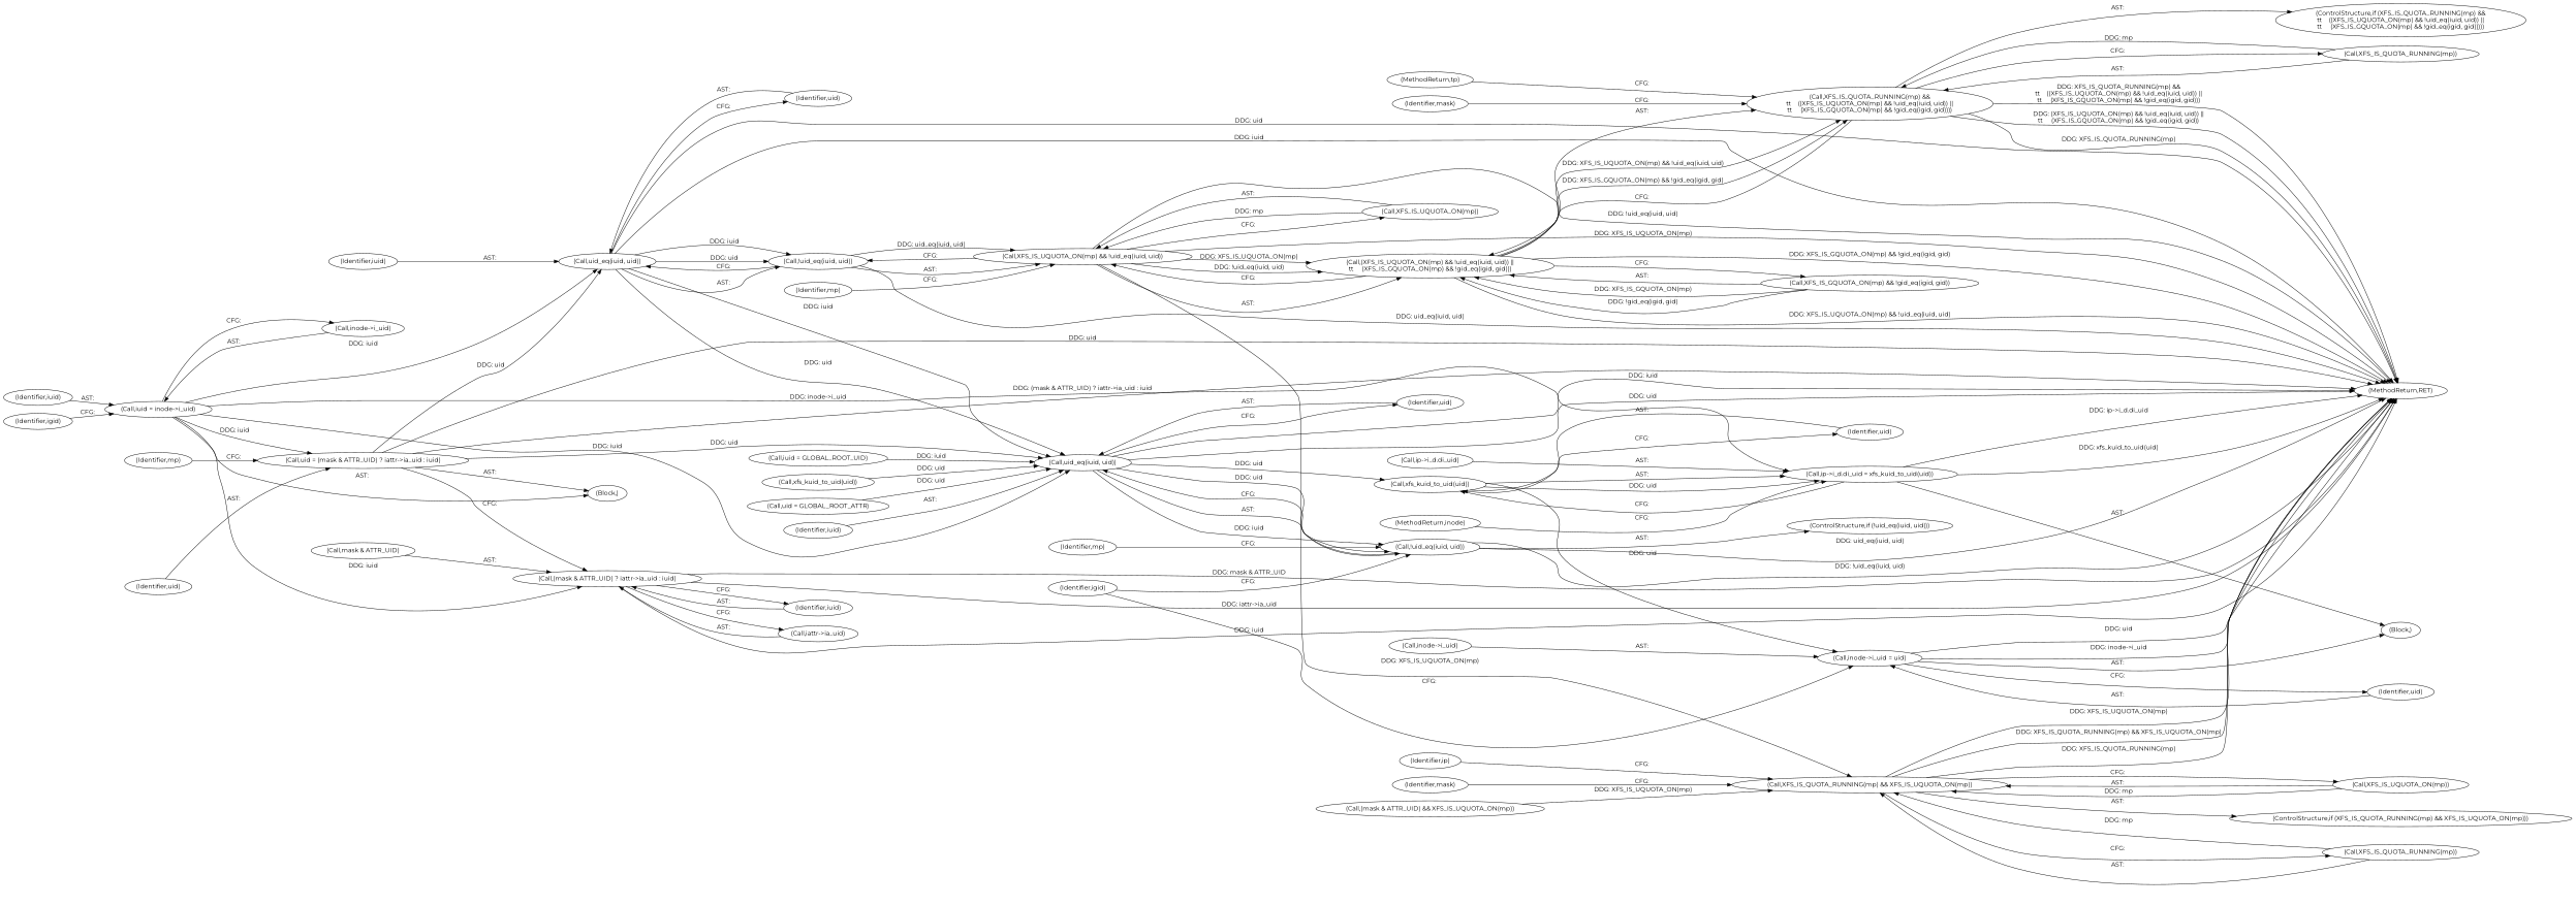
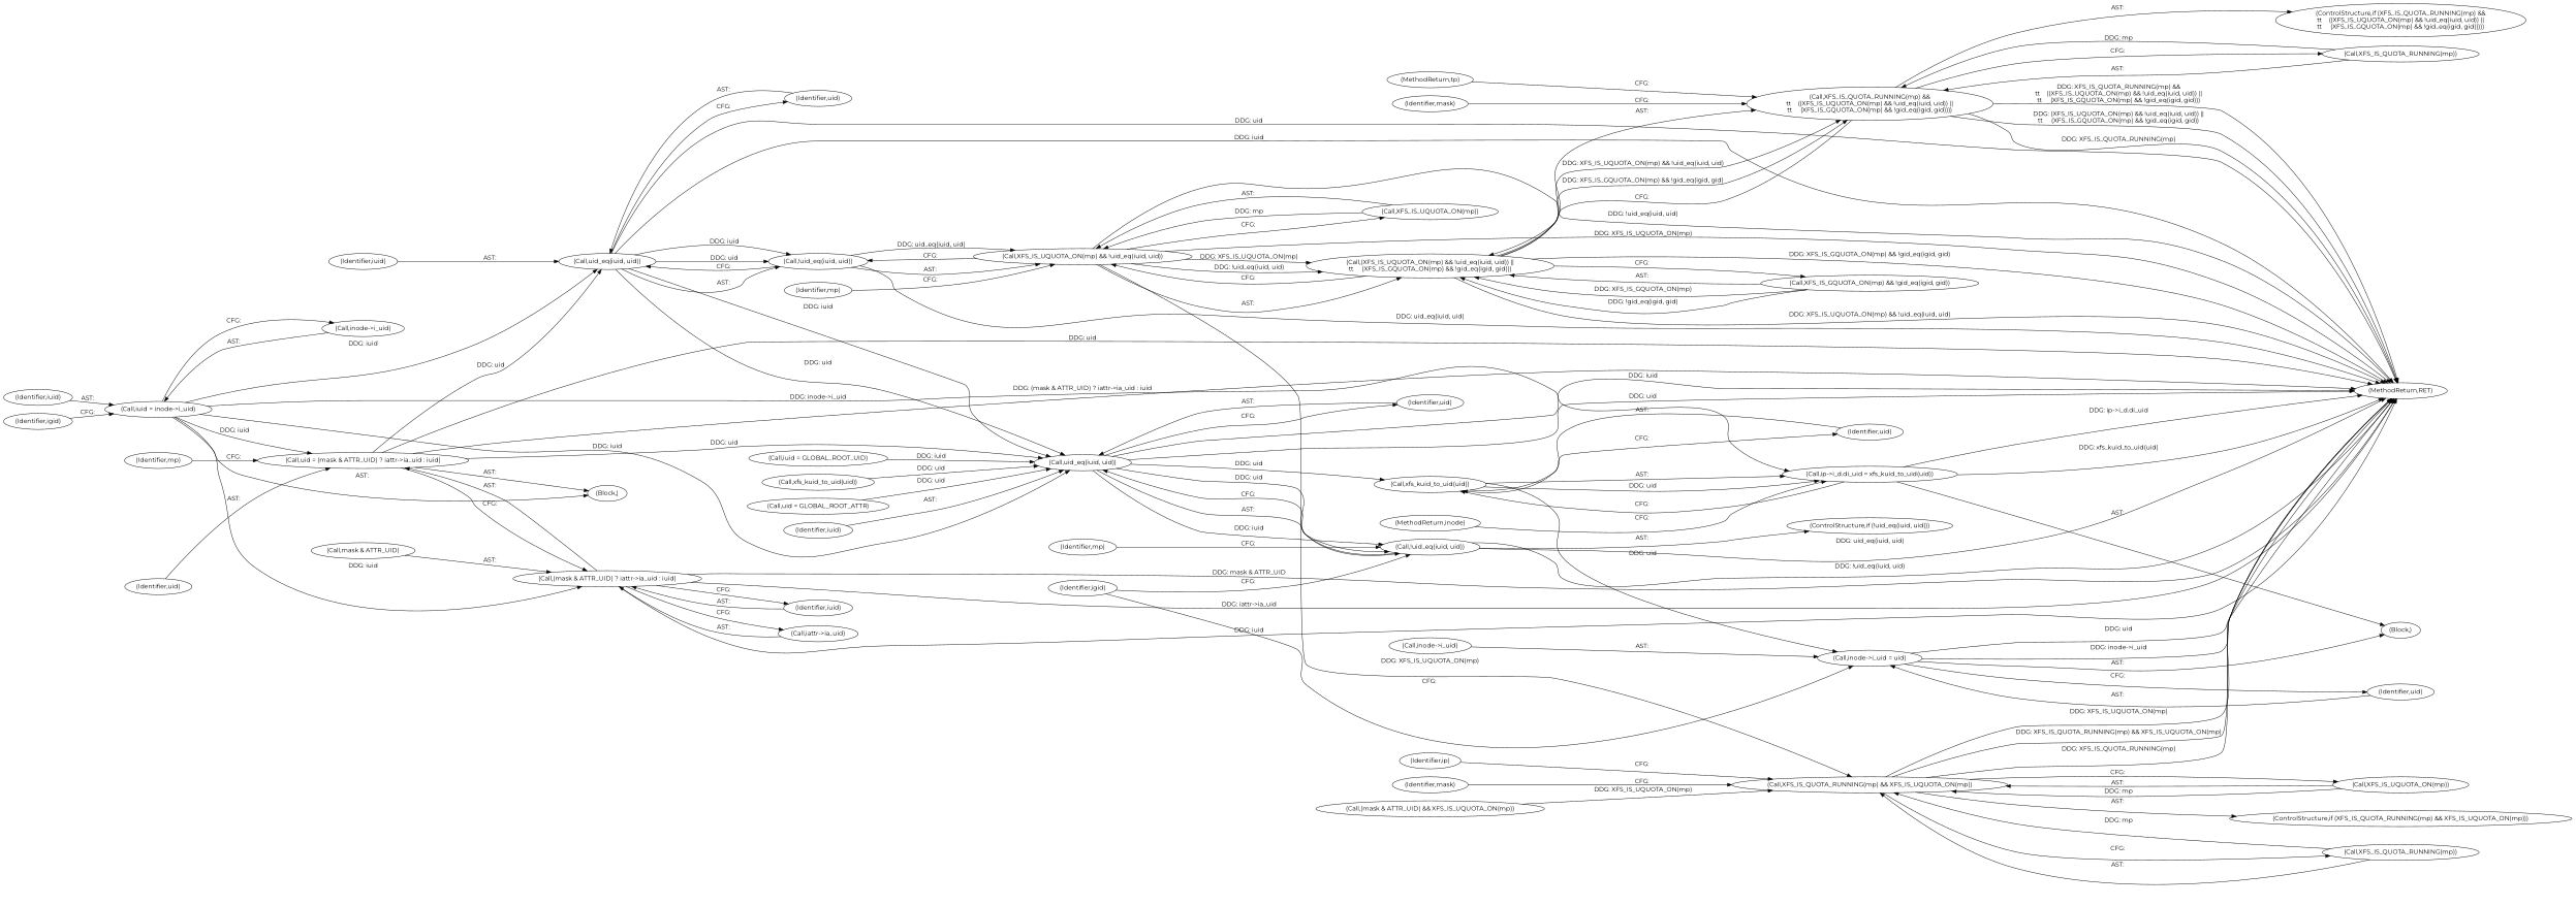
  digraph {
    fontname=Montserrat
    rankdir=LR
    node [fontname=Montserrat]
    edge [fontname=Montserrat]
    n1 [label="(Call,iuid = inode->i_uid)"]
    n2 [label="(Call,uid = (mask & ATTR_UID) ? iattr->ia_uid : iuid)"]
    n3 [label="(Call,uid_eq(iuid, uid))"]
    n4 [label="(Call,uid_eq(iuid, uid))"]
    n5 [label="(Call,(mask & ATTR_UID) ? iattr->ia_uid : iuid)"]
    n6 [label="(Call,inode->i_uid)"]
    n7 [label="(Block,)"]
    n8 [label="(Call,ip->i_d.di_uid = xfs_kuid_to_uid(uid))"]
    n9 [label="(MethodReturn,RET)"]
    n10 [label="(Call,!uid_eq(iuid, uid))"]
    n11 [label="(Identifier,uid)"]
    n12 [label="(Call,!uid_eq(iuid, uid))"]
    n13 [label="(Call,xfs_kuid_to_uid(uid))"]
    n14 [label="(Identifier,uid)"]
    n15 [label="(Call,iattr->ia_uid)"]
    n16 [label="(Identifier,iuid)"]
    n17 [label="(Call,XFS_IS_UQUOTA_ON(mp) && !uid_eq(iuid, uid))"]
    n18 [label="(Call,(XFS_IS_UQUOTA_ON(mp) && !uid_eq(iuid, uid)) ||\n\t\t     (XFS_IS_GQUOTA_ON(mp) && !gid_eq(igid, gid)))"]
    n19 [label="(Call,XFS_IS_QUOTA_RUNNING(mp) && XFS_IS_UQUOTA_ON(mp))"]
    n20 [label="(Call,XFS_IS_UQUOTA_ON(mp))"]
    n21 [label="(Call,XFS_IS_QUOTA_RUNNING(mp) &&\n\t\t    ((XFS_IS_UQUOTA_ON(mp) && !uid_eq(iuid, uid)) ||\n\t\t     (XFS_IS_GQUOTA_ON(mp) && !gid_eq(igid, gid))))"]
    n22 [label="(Call,XFS_IS_GQUOTA_ON(mp) && !gid_eq(igid, gid))"]
    n23 [label="(ControlStructure,if (XFS_IS_QUOTA_RUNNING(mp) && XFS_IS_UQUOTA_ON(mp)))"]
    n24 [label="(Call,XFS_IS_QUOTA_RUNNING(mp))"]
    n25 [label="(Call,XFS_IS_UQUOTA_ON(mp))"]
    n26 [label="(ControlStructure,if (XFS_IS_QUOTA_RUNNING(mp) &&\n\t\t    ((XFS_IS_UQUOTA_ON(mp) && !uid_eq(iuid, uid)) ||\n\t\t     (XFS_IS_GQUOTA_ON(mp) && !gid_eq(igid, gid)))))"]
    n27 [label="(Call,XFS_IS_QUOTA_RUNNING(mp))"]
    n28 [label="(ControlStructure,if (!uid_eq(iuid, uid)))"]
    n29 [label="(Call,inode->i_uid = uid)"]
    n30 [label="(Identifier,uid)"]
    n31 [label="(Block,)"]
    n32 [label="(Identifier,uid)"]
    n33 [label="(Identifier,iuid)"]
    n34 [label="(Call,iuid = GLOBAL_ROOT_UID)"]
-   n35 [label="(Call,ip->i_d.di_uid)"]
    n36 [label="(Identifier,ip)"]
    n37 [label="(Call,mask & ATTR_UID)"]
    n38 [label="(Call,xfs_kuid_to_uid(uid))"]
    n39 [label="(Call,inode->i_uid)"]
    n40 [label="(Call,uid = GLOBAL_ROOT_ATTR)"]
    n41 [label="(Identifier,mp)"]
    n42 [label="(Identifier,iuid)"]
    n43 [label="(MethodReturn,tp)"]
    n44 [label="(Identifier,mp)"]
    n45 [label="(Identifier,mask)"]
    n46 [label="(Identifier,mask)"]
    n47 [label="(Call,(mask & ATTR_UID) && XFS_IS_UQUOTA_ON(mp))"]
    n48 [label="(Identifier,iuid)"]
    n49 [label="(Identifier,igid)"]
    n50 [label="(MethodReturn,inode)"]
    n51 [label="(Identifier,igid)"]
    n52 [label="(Identifier,uid)"]
    n53 [label="(Identifier,mp)"]
    n1 -> n2 [label="DDG: iuid"]
    n1 -> n3 [label="DDG: iuid"]
    n1 -> n4 [label="DDG: iuid"]
    n1 -> n5 [label="DDG: iuid"]
    n1 -> n6 [label="CFG: "]
    n1 -> n7 [label="AST: "]
    n1 -> n8 [label="DDG: inode->i_uid"]
    n2 -> n3 [label="DDG: uid"]
    n2 -> n4 [label="DDG: uid"]
    n2 -> n5 [label="CFG: "]
    n2 -> n7 [label="AST: "]
    n2 -> n9 [label="DDG: uid"]
    n2 -> n9 [label="DDG: (mask & ATTR_UID) ? iattr->ia_uid : iuid"]
    n3 -> n4 [label="DDG: iuid"]
    n3 -> n4 [label="DDG: uid"]
    n3 -> n9 [label="DDG: uid"]
    n3 -> n9 [label="DDG: iuid"]
    n3 -> n10 [label="AST: "]
    n3 -> n10 [label="DDG: iuid"]
    n3 -> n10 [label="DDG: uid"]
    n3 -> n11 [label="CFG: "]
    n4 -> n9 [label="DDG: iuid"]
    n4 -> n9 [label="DDG: uid"]
    n4 -> n12 [label="AST: "]
    n4 -> n12 [label="DDG: iuid"]
    n4 -> n12 [label="DDG: uid"]
    n4 -> n13 [label="DDG: uid"]
    n4 -> n14 [label="CFG: "]
+   n5 -> n2 [label="AST: "]
    n5 -> n9 [label="DDG: mask & ATTR_UID"]
    n5 -> n9 [label="DDG: iattr->ia_uid"]
    n5 -> n9 [label="DDG: iuid"]
    n5 -> n15 [label="CFG: "]
    n5 -> n16 [label="CFG: "]
    n6 -> n1 [label="AST: "]
    n8 -> n9 [label="DDG: xfs_kuid_to_uid(uid)"]
    n8 -> n9 [label="DDG: ip->i_d.di_uid"]
    n8 -> n13 [label="CFG: "]
    n8 -> n31 [label="AST: "]
    n10 -> n3 [label="CFG: "]
    n10 -> n9 [label="DDG: uid_eq(iuid, uid)"]
    n10 -> n17 [label="AST: "]
    n10 -> n17 [label="DDG: uid_eq(iuid, uid)"]
    n11 -> n3 [label="AST: "]
    n12 -> n4 [label="CFG: "]
    n12 -> n9 [label="DDG: uid_eq(iuid, uid)"]
    n12 -> n9 [label="DDG: !uid_eq(iuid, uid)"]
    n12 -> n28 [label="AST: "]
    n13 -> n8 [label="AST: "]
    n13 -> n8 [label="DDG: uid"]
    n13 -> n29 [label="DDG: uid"]
    n13 -> n30 [label="CFG: "]
    n14 -> n4 [label="AST: "]
    n15 -> n5 [label="AST: "]
    n16 -> n5 [label="AST: "]
    n17 -> n9 [label="DDG: XFS_IS_UQUOTA_ON(mp)"]
    n17 -> n9 [label="DDG: !uid_eq(iuid, uid)"]
    n17 -> n10 [label="CFG: "]
    n17 -> n18 [label="AST: "]
    n17 -> n18 [label="DDG: XFS_IS_UQUOTA_ON(mp)"]
    n17 -> n18 [label="DDG: !uid_eq(iuid, uid)"]
    n17 -> n19 [label="DDG: XFS_IS_UQUOTA_ON(mp)"]
    n17 -> n20 [label="CFG: "]
    n18 -> n9 [label="DDG: XFS_IS_GQUOTA_ON(mp) && !gid_eq(igid, gid)"]
    n18 -> n9 [label="DDG: XFS_IS_UQUOTA_ON(mp) && !uid_eq(iuid, uid)"]
    n18 -> n17 [label="CFG: "]
    n18 -> n21 [label="AST: "]
    n18 -> n21 [label="DDG: XFS_IS_UQUOTA_ON(mp) && !uid_eq(iuid, uid)"]
    n18 -> n21 [label="DDG: XFS_IS_GQUOTA_ON(mp) && !gid_eq(igid, gid)"]
    n18 -> n22 [label="CFG: "]
    n19 -> n9 [label="DDG: XFS_IS_UQUOTA_ON(mp)"]
    n19 -> n9 [label="DDG: XFS_IS_QUOTA_RUNNING(mp) && XFS_IS_UQUOTA_ON(mp)"]
    n19 -> n9 [label="DDG: XFS_IS_QUOTA_RUNNING(mp)"]
    n19 -> n23 [label="AST: "]
    n19 -> n24 [label="CFG: "]
    n19 -> n25 [label="CFG: "]
    n20 -> n17 [label="AST: "]
    n20 -> n17 [label="DDG: mp"]
    n21 -> n9 [label="DDG: (XFS_IS_UQUOTA_ON(mp) && !uid_eq(iuid, uid)) ||\n\t\t     (XFS_IS_GQUOTA_ON(mp) && !gid_eq(igid, gid))"]
    n21 -> n9 [label="DDG: XFS_IS_QUOTA_RUNNING(mp)"]
    n21 -> n9 [label="DDG: XFS_IS_QUOTA_RUNNING(mp) &&\n\t\t    ((XFS_IS_UQUOTA_ON(mp) && !uid_eq(iuid, uid)) ||\n\t\t     (XFS_IS_GQUOTA_ON(mp) && !gid_eq(igid, gid)))"]
    n21 -> n18 [label="CFG: "]
    n21 -> n26 [label="AST: "]
    n21 -> n27 [label="CFG: "]
    n22 -> n18 [label="AST: "]
    n22 -> n18 [label="DDG: XFS_IS_GQUOTA_ON(mp)"]
    n22 -> n18 [label="DDG: !gid_eq(igid, gid)"]
    n24 -> n19 [label="AST: "]
    n24 -> n19 [label="DDG: mp"]
    n25 -> n19 [label="AST: "]
    n25 -> n19 [label="DDG: mp"]
    n27 -> n21 [label="AST: "]
    n27 -> n21 [label="DDG: mp"]
    n29 -> n9 [label="DDG: uid"]
    n29 -> n9 [label="DDG: inode->i_uid"]
    n29 -> n31 [label="AST: "]
    n29 -> n32 [label="CFG: "]
    n30 -> n13 [label="AST: "]
    n32 -> n29 [label="AST: "]
    n33 -> n3 [label="AST: "]
    n34 -> n4 [label="DDG: iuid"]
-   n35 -> n8 [label="AST: "]
    n36 -> n19 [label="CFG: "]
    n37 -> n5 [label="AST: "]
    n38 -> n4 [label="DDG: uid"]
    n39 -> n29 [label="AST: "]
    n40 -> n4 [label="DDG: uid"]
    n41 -> n2 [label="CFG: "]
    n42 -> n1 [label="AST: "]
    n43 -> n21 [label="CFG: "]
    n44 -> n12 [label="CFG: "]
    n45 -> n21 [label="CFG: "]
    n46 -> n19 [label="CFG: "]
    n47 -> n19 [label="DDG: XFS_IS_UQUOTA_ON(mp)"]
    n48 -> n4 [label="AST: "]
    n49 -> n12 [label="CFG: "]
    n49 -> n29 [label="CFG: "]
    n50 -> n8 [label="CFG: "]
    n51 -> n1 [label="CFG: "]
    n52 -> n2 [label="AST: "]
    n53 -> n17 [label="CFG: "]
  }
